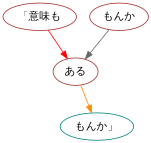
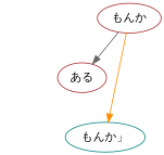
  digraph {
    node [color=brown]
-   n1 [label="「意味も"]
    n2 [label="ある"]
    n3 [color=teal label="もんか」"]
    n4 [label="もんか"]
-   n1 -> n2 [color=red]
-   n2 -> n3 [color=darkorange]
+   n4 -> n3 [color=darkorange]
    n4 -> n2 [color=gray40]
  }
